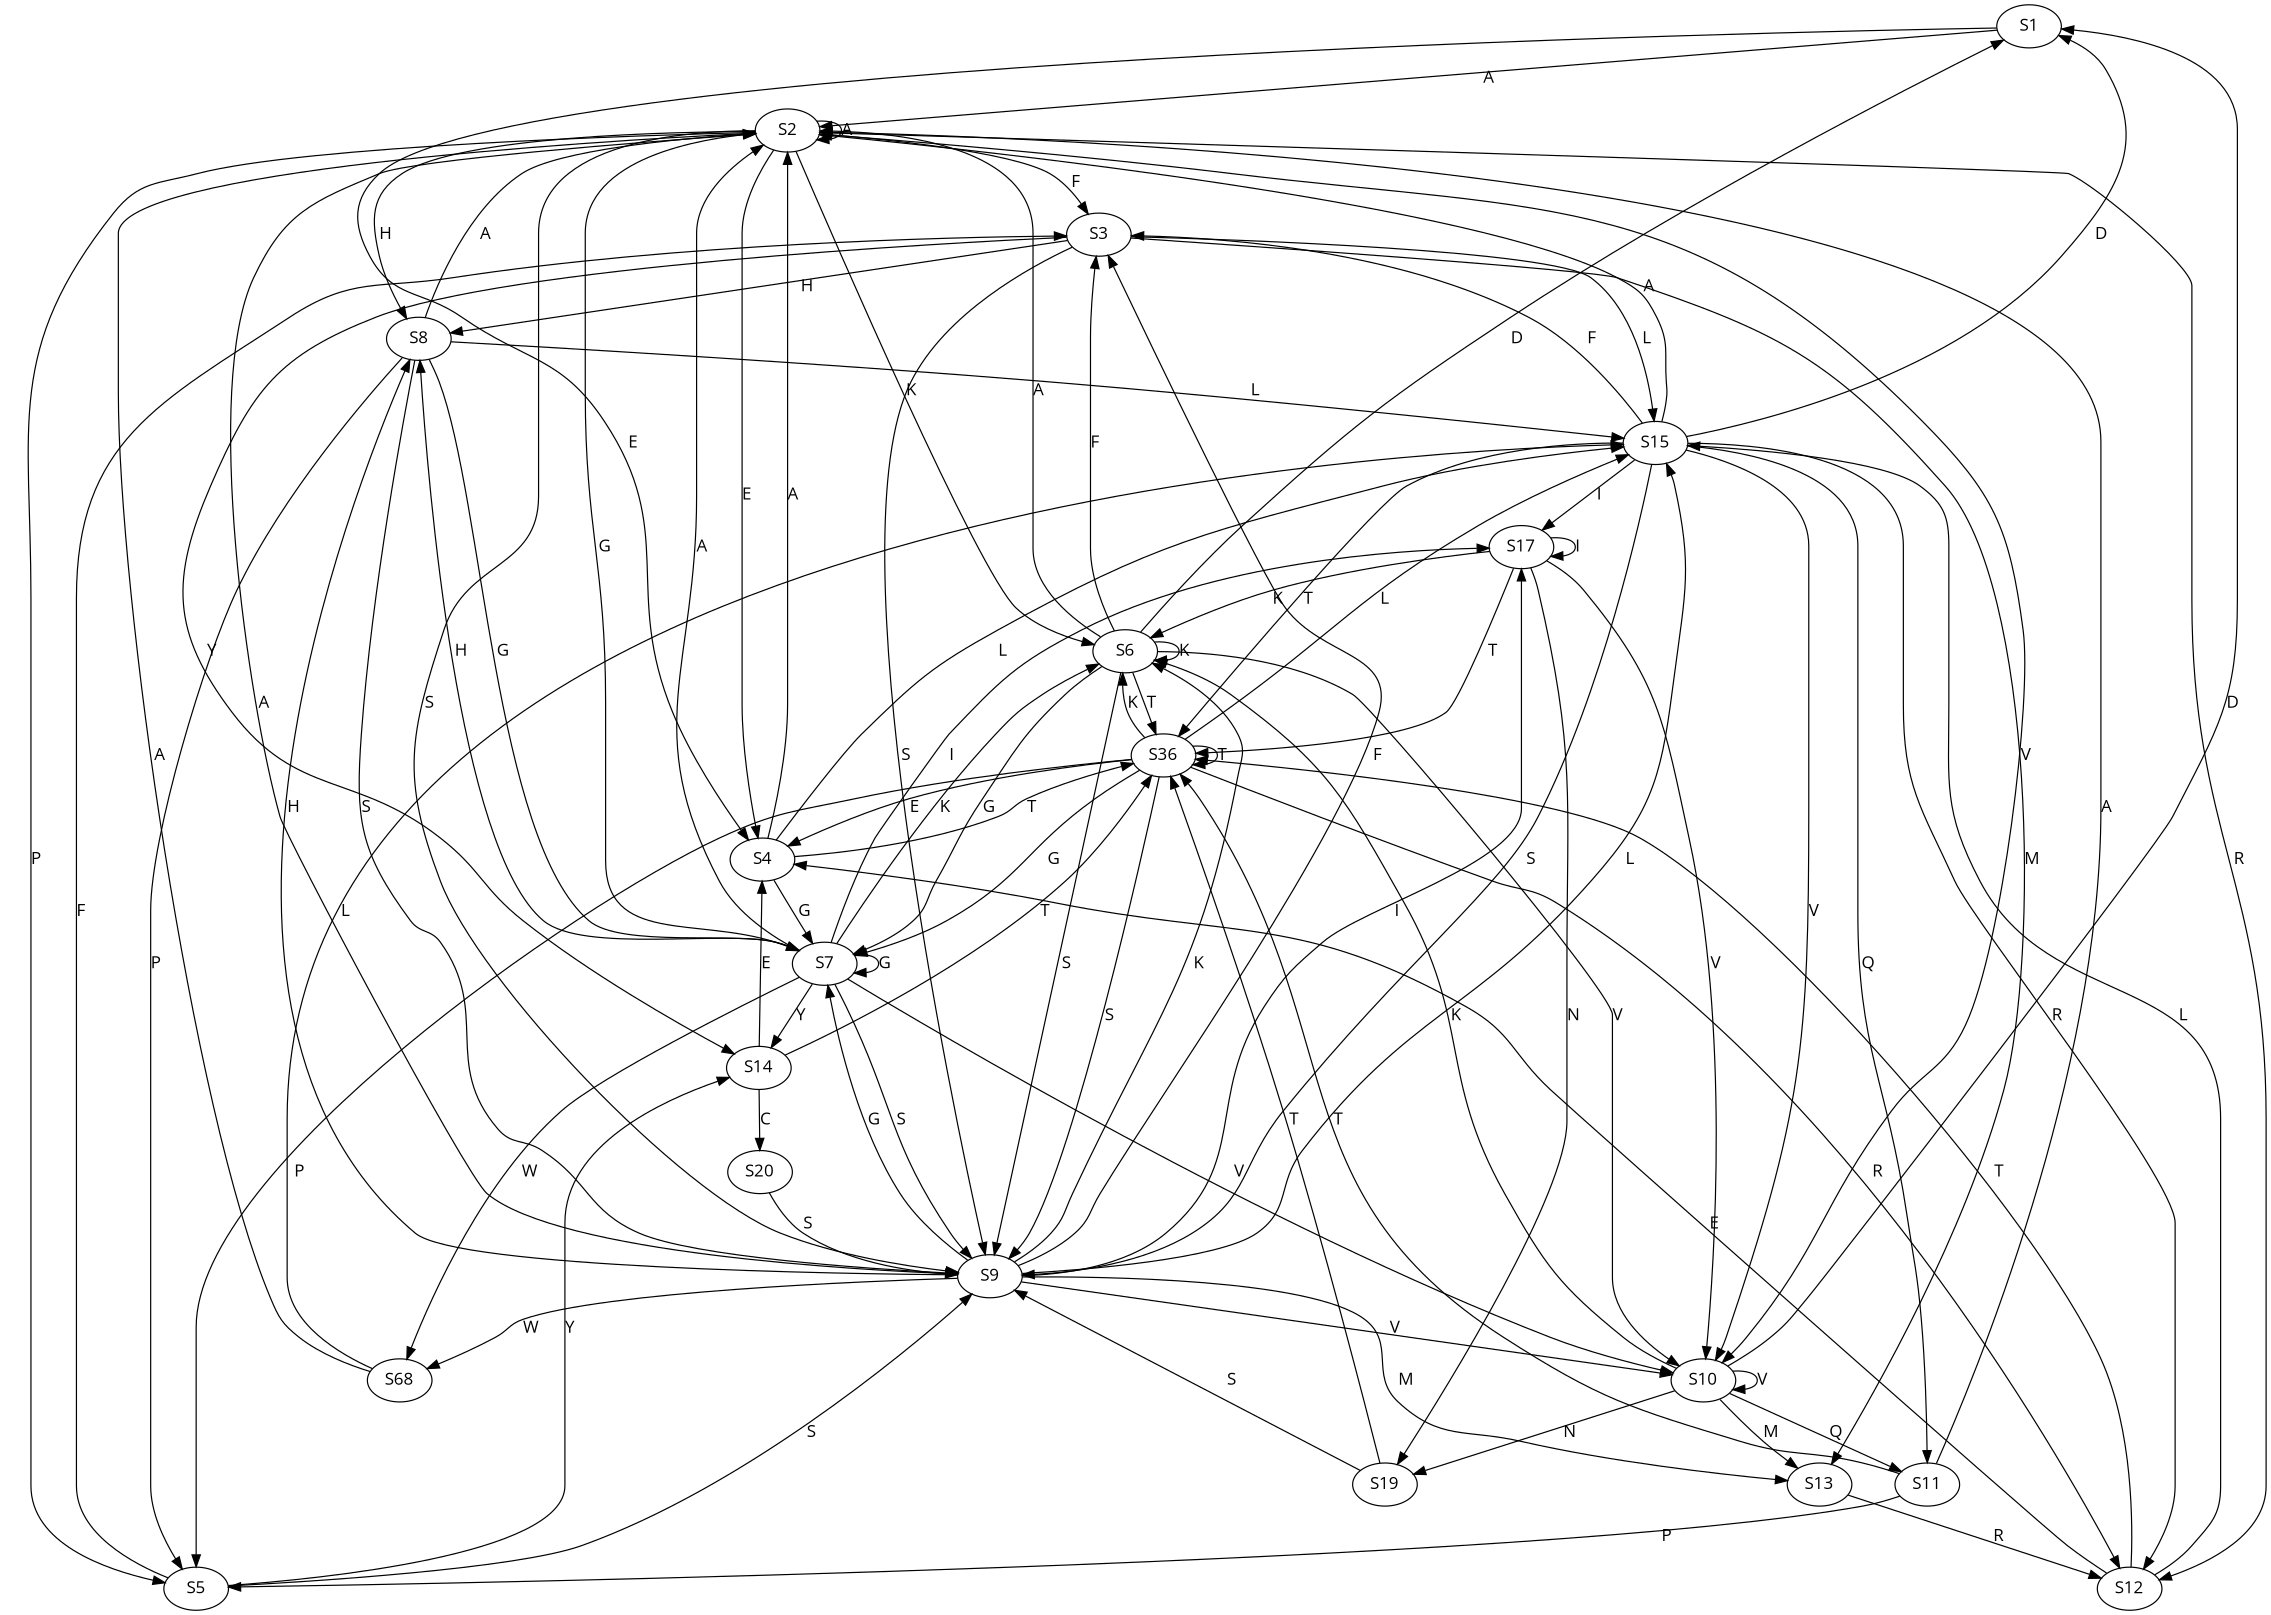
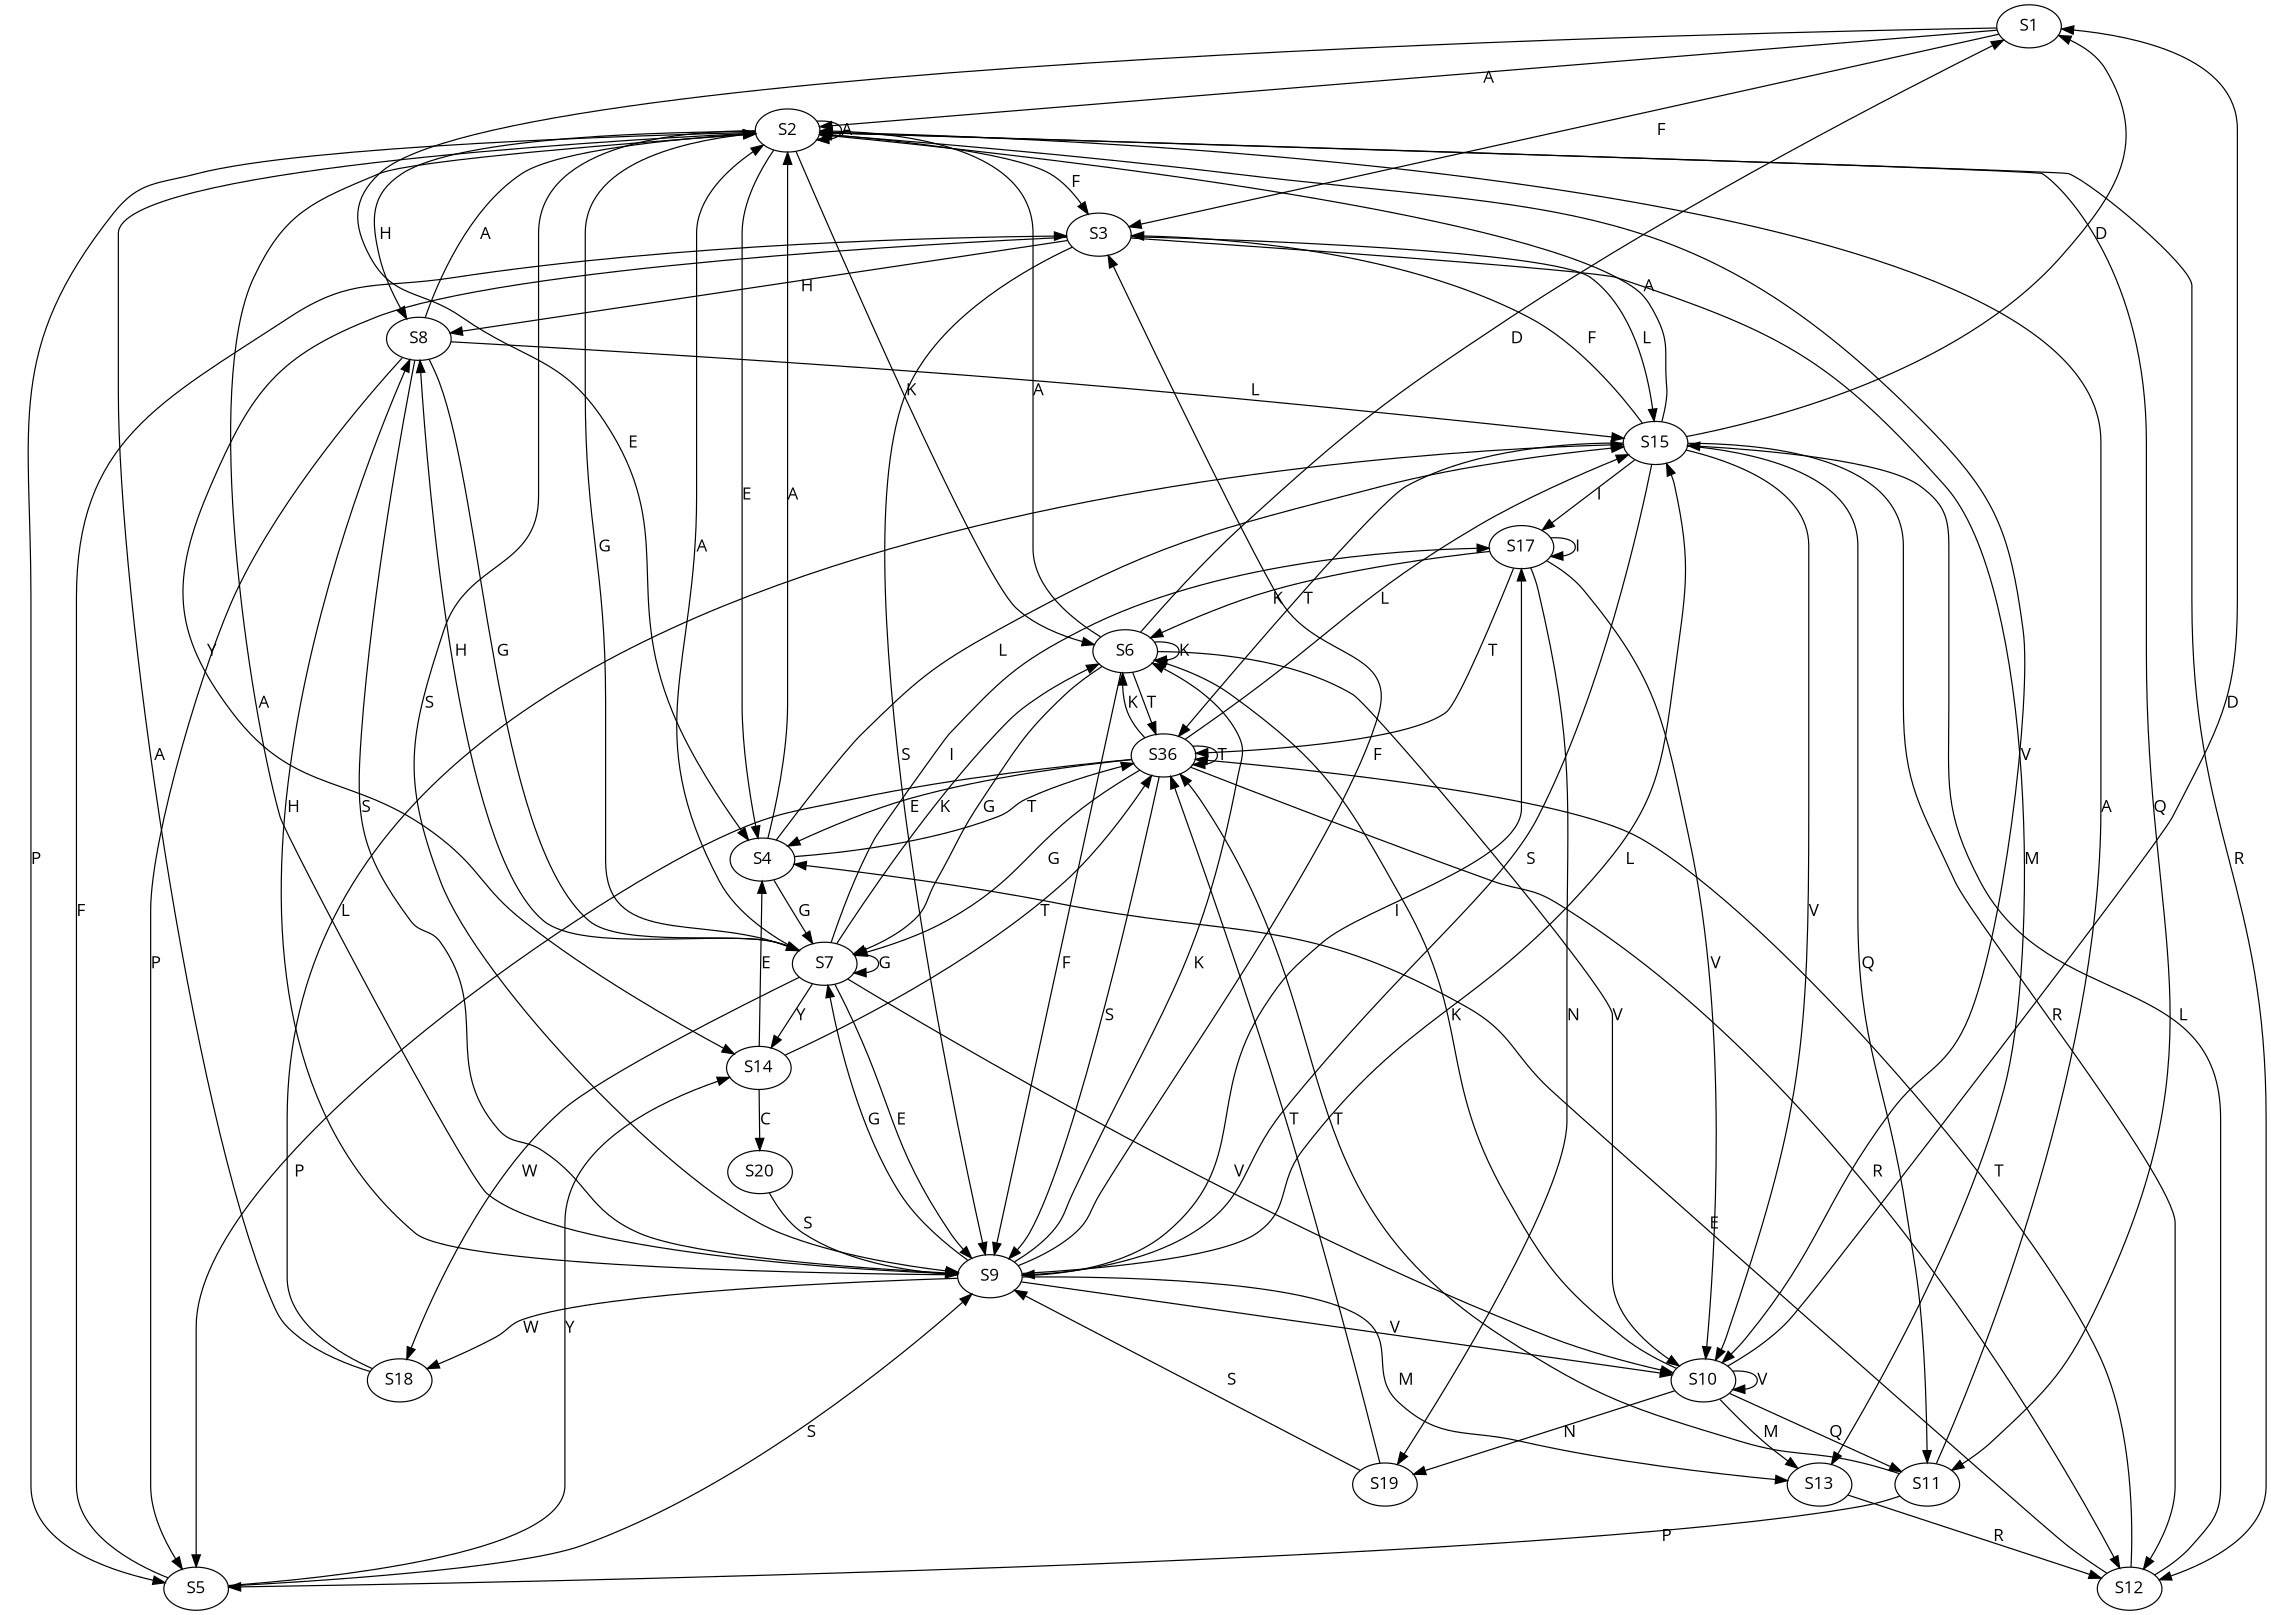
  strict digraph {
    fontname="Open Sans"
    node [fontname="Open Sans"]
    edge [fontname="Open Sans"]
    S1
    S2
    S3
    S4
    S5
    S6
    S7
    S8
    S9
    S10
    S11
    S12
    S13
    S14
    S15
    n16 [label=S36]
    S17
-   S18 [label=S68]
+   S18
    S19
    S20
    S1 -> S2 [label=A]
-   S6 -> S3 [label=F]
+   S1 -> S3 [label=F]
    S1 -> S4 [label=E]
    S2 -> S2 [label=A]
    S2 -> S3 [label=F]
    S2 -> S4 [label=E]
    S2 -> S5 [label=P]
    S2 -> S6 [label=K]
    S2 -> S7 [label=G]
    S2 -> S8 [label=H]
    S2 -> S9 [label=S]
    S2 -> S10 [label=V]
+   S2 -> S11 [label=Q]
    S2 -> S12 [label=R]
    S3 -> S8 [label=H]
    S3 -> S9 [label=S]
    S3 -> S13 [label=M]
    S3 -> S14 [label=Y]
    S3 -> S15 [label=L]
    S4 -> S2 [label=A]
    S4 -> S7 [label=G]
    S4 -> S15 [label=L]
    S4 -> n16 [label=T]
    S5 -> S3 [label=F]
    S5 -> S9 [label=S]
    S5 -> S14 [label=Y]
    S6 -> S1 [label=D]
    S6 -> S2 [label=A]
    S6 -> S6 [label=K]
    S6 -> S7 [label=G]
-   S6 -> S9 [label=S]
+   S6 -> S9 [label=F]
    S6 -> S10 [label=V]
    S6 -> n16 [label=T]
    S7 -> S2 [label=A]
    S7 -> S6 [label=K]
    S7 -> S7 [label=G]
    S7 -> S8 [label=H]
-   S7 -> S9 [label=S]
+   S7 -> S9 [label=E]
    S7 -> S10 [label=V]
    S7 -> S14 [label=Y]
    S7 -> S17 [label=I]
    S7 -> S18 [label=W]
    S8 -> S2 [label=A]
    S8 -> S5 [label=P]
    S8 -> S7 [label=G]
    S8 -> S9 [label=S]
    S8 -> S15 [label=L]
    S9 -> S2 [label=A]
    S9 -> S3 [label=F]
    S9 -> S6 [label=K]
    S9 -> S7 [label=G]
    S9 -> S8 [label=H]
    S9 -> S10 [label=V]
    S9 -> S13 [label=M]
    S9 -> S15 [label=L]
    S9 -> S17 [label=I]
    S9 -> S18 [label=W]
    S10 -> S1 [label=D]
    S10 -> S6 [label=K]
    S10 -> S10 [label=V]
    S10 -> S11 [label=Q]
    S10 -> S13 [label=M]
    S10 -> S19 [label=N]
    S11 -> S2 [label=A]
    S11 -> S5 [label=P]
    S11 -> n16 [label=T]
    S12 -> S4 [label=E]
    S12 -> S15 [label=L]
    S12 -> n16 [label=T]
    S13 -> S12 [label=R]
    S14 -> S4 [label=E]
    S14 -> n16 [label=T]
    S14 -> S20 [label=C]
    S15 -> S1 [label=D]
    S15 -> S2 [label=A]
    S15 -> S3 [label=F]
    S15 -> S9 [label=S]
    S15 -> S10 [label=V]
    S15 -> S11 [label=Q]
    S15 -> S12 [label=R]
    S15 -> n16 [label=T]
    S15 -> S17 [label=I]
    n16 -> S4 [label=E]
    n16 -> S5 [label=P]
    n16 -> S6 [label=K]
    n16 -> S7 [label=G]
    n16 -> S9 [label=S]
    n16 -> S12 [label=R]
    n16 -> S15 [label=L]
    n16 -> n16 [label=T]
    S17 -> S6 [label=K]
    S17 -> S10 [label=V]
    S17 -> n16 [label=T]
    S17 -> S17 [label=I]
    S17 -> S19 [label=N]
    S18 -> S2 [label=A]
    S18 -> S15 [label=L]
    S19 -> S9 [label=S]
    S19 -> n16 [label=T]
    S20 -> S9 [label=S]
  }
